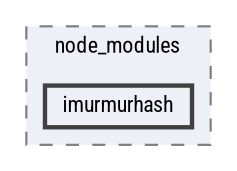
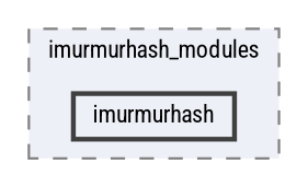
  digraph {
    compound=true
    fontname="Roboto Condensed"
    n1 [color=grey25 fillcolor="#edf0f7" fontname="Roboto Condensed" fontsize=10 height=0.2 label=imurmurhash shape=box style="filled,bold" width=0.4]
    subgraph cluster_1 {
      bgcolor="#edf0f7"
      fontsize=10
-     label=node_modules
+     label=imurmurhash_modules
      pencolor=grey50
      style="filled,dashed"
      n1
    }
  }
